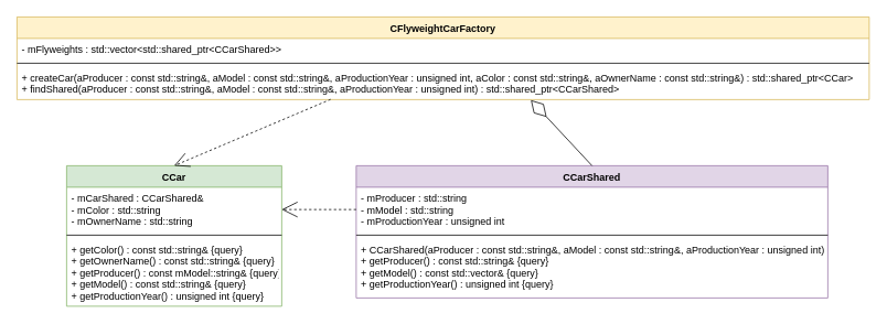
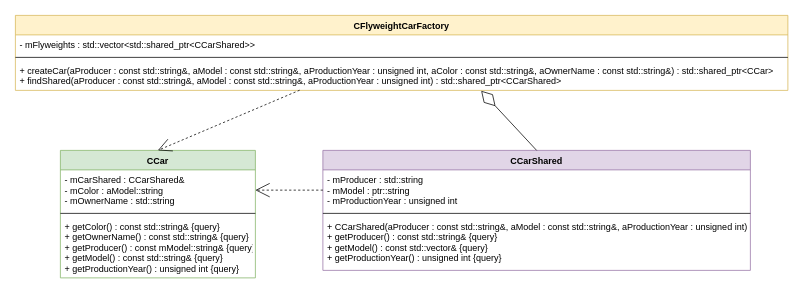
  <mxCell id="0" />
  <mxCell id="1" parent="0" />
  <mxCell id="2" value="CFlyweightCarFactory" style="swimlane;fontStyle=1;align=center;verticalAlign=top;childLayout=stackLayout;horizontal=1;startSize=26;horizontalStack=0;resizeParent=1;resizeParentMax=0;resizeLast=0;collapsible=1;marginBottom=0;fillColor=#fff2cc;strokeColor=#d6b656;" vertex="1" parent="1"><mxGeometry x="20" y="20" width="1030" height="100" as="geometry" /></mxCell>
  <mxCell id="3" value="- mFlyweights : std::vector&lt;std::shared_ptr&lt;CCarShared&gt;&gt;" style="text;strokeColor=none;fillColor=none;align=left;verticalAlign=top;spacingLeft=4;spacingRight=4;overflow=hidden;rotatable=0;points=[[0,0.5],[1,0.5]];portConstraint=eastwest;" vertex="1" parent="2"><mxGeometry y="26" width="1030" height="26" as="geometry" /></mxCell>
  <mxCell id="4" value="" style="line;strokeWidth=1;fillColor=none;align=left;verticalAlign=middle;spacingTop=-1;spacingLeft=3;spacingRight=3;rotatable=0;labelPosition=right;points=[];portConstraint=eastwest;" vertex="1" parent="2"><mxGeometry y="52" width="1030" height="8" as="geometry" /></mxCell>
  <mxCell id="5" value="+ createCar(aProducer : const std::string&amp;, aModel : const std::string&amp;, aProductionYear : unsigned int, aColor : const std::string&amp;, aOwnerName : const std::string&amp;) : std::shared_ptr&lt;CCar&gt;&#10;+ findShared(aProducer : const std::string&amp;, aModel : const std::string&amp;, aProductionYear : unsigned int) : std::shared_ptr&lt;CCarShared&gt;&#10;" style="text;strokeColor=none;fillColor=none;align=left;verticalAlign=top;spacingLeft=4;spacingRight=4;overflow=hidden;rotatable=0;points=[[0,0.5],[1,0.5]];portConstraint=eastwest;" vertex="1" parent="2"><mxGeometry y="60" width="1030" height="40" as="geometry" /></mxCell>
  <mxCell id="6" value="CCarShared" style="swimlane;fontStyle=1;align=center;verticalAlign=top;childLayout=stackLayout;horizontal=1;startSize=26;horizontalStack=0;resizeParent=1;resizeParentMax=0;resizeLast=0;collapsible=1;marginBottom=0;fillColor=#e1d5e7;strokeColor=#9673a6;" vertex="1" parent="1"><mxGeometry x="430" y="200" width="570" height="160" as="geometry" /></mxCell>
- <mxCell id="7" value="- mProducer : std::string&#10;- mModel : std::string&#10;- mProductionYear : unsigned int" style="text;strokeColor=none;fillColor=none;align=left;verticalAlign=top;spacingLeft=4;spacingRight=4;overflow=hidden;rotatable=0;points=[[0,0.5],[1,0.5]];portConstraint=eastwest;" vertex="1" parent="6"><mxGeometry y="26" width="570" height="54" as="geometry" /></mxCell>
+ <mxCell id="7" value="- mProducer : std::string&#10;- mModel : ptr::string&#10;- mProductionYear : unsigned int" style="text;strokeColor=none;fillColor=none;align=left;verticalAlign=top;spacingLeft=4;spacingRight=4;overflow=hidden;rotatable=0;points=[[0,0.5],[1,0.5]];portConstraint=eastwest;" vertex="1" parent="6"><mxGeometry y="26" width="570" height="54" as="geometry" /></mxCell>
  <mxCell id="8" value="" style="line;strokeWidth=1;fillColor=none;align=left;verticalAlign=middle;spacingTop=-1;spacingLeft=3;spacingRight=3;rotatable=0;labelPosition=right;points=[];portConstraint=eastwest;" vertex="1" parent="6"><mxGeometry y="80" width="570" height="8" as="geometry" /></mxCell>
  <mxCell id="9" value="+ CCarShared(aProducer : const std::string&amp;, aModel : const std::string&amp;, aProductionYear : unsigned int)&#10;+ getProducer() : const std::string&amp; {query}&#10;+ getModel() : const std::vector&amp; {query}&#10;+ getProductionYear() : unsigned int {query}" style="text;strokeColor=none;fillColor=none;align=left;verticalAlign=top;spacingLeft=4;spacingRight=4;overflow=hidden;rotatable=0;points=[[0,0.5],[1,0.5]];portConstraint=eastwest;" vertex="1" parent="6"><mxGeometry y="88" width="570" height="72" as="geometry" /></mxCell>
  <mxCell id="10" value="CCar" style="swimlane;fontStyle=1;align=center;verticalAlign=top;childLayout=stackLayout;horizontal=1;startSize=26;horizontalStack=0;resizeParent=1;resizeParentMax=0;resizeLast=0;collapsible=1;marginBottom=0;fillColor=#d5e8d4;strokeColor=#82b366;" vertex="1" parent="1"><mxGeometry x="80" y="200" width="260" height="170" as="geometry" /></mxCell>
- <mxCell id="11" value="- mCarShared : CCarShared&amp; &#10;- mColor : std::string &#10;- mOwnerName : std::string" style="text;strokeColor=none;fillColor=none;align=left;verticalAlign=top;spacingLeft=4;spacingRight=4;overflow=hidden;rotatable=0;points=[[0,0.5],[1,0.5]];portConstraint=eastwest;" vertex="1" parent="10"><mxGeometry y="26" width="260" height="54" as="geometry" /></mxCell>
+ <mxCell id="11" value="- mCarShared : CCarShared&amp; &#10;- mColor : aModel::string &#10;- mOwnerName : std::string" style="text;strokeColor=none;fillColor=none;align=left;verticalAlign=top;spacingLeft=4;spacingRight=4;overflow=hidden;rotatable=0;points=[[0,0.5],[1,0.5]];portConstraint=eastwest;" vertex="1" parent="10"><mxGeometry y="26" width="260" height="54" as="geometry" /></mxCell>
  <mxCell id="12" value="" style="line;strokeWidth=1;fillColor=none;align=left;verticalAlign=middle;spacingTop=-1;spacingLeft=3;spacingRight=3;rotatable=0;labelPosition=right;points=[];portConstraint=eastwest;" vertex="1" parent="10"><mxGeometry y="80" width="260" height="8" as="geometry" /></mxCell>
  <mxCell id="13" value="+ getColor() : const std::string&amp; {query}&#10;+ getOwnerName() : const std::string&amp; {query}&#10;+ getProducer() : const mModel::string&amp; {query}&#10;+ getModel() : const std::string&amp; {query}&#10;+ getProductionYear() : unsigned int {query}" style="text;strokeColor=none;fillColor=none;align=left;verticalAlign=top;spacingLeft=4;spacingRight=4;overflow=hidden;rotatable=0;points=[[0,0.5],[1,0.5]];portConstraint=eastwest;" vertex="1" parent="10"><mxGeometry y="88" width="260" height="82" as="geometry" /></mxCell>
  <mxCell id="14" value="" style="endArrow=open;html=1;exitX=0.368;exitY=0.994;exitDx=0;exitDy=0;exitPerimeter=0;entryX=0.5;entryY=0;entryDx=0;entryDy=0;endFill=0;dashed=1;endSize=16;" edge="1" parent="1" source="5" target="10"><mxGeometry width="50" height="50" relative="1" as="geometry"><mxPoint x="410" y="470" as="sourcePoint" /><mxPoint x="460" y="420" as="targetPoint" /></mxGeometry></mxCell>
  <mxCell id="15" value="" style="endArrow=none;html=1;exitX=0.603;exitY=1.015;exitDx=0;exitDy=0;exitPerimeter=0;entryX=0.5;entryY=0;entryDx=0;entryDy=0;endFill=0;endSize=25;startArrow=diamondThin;startFill=0;startSize=25;" edge="1" parent="1" source="5" target="6"><mxGeometry width="50" height="50" relative="1" as="geometry"><mxPoint x="404.92" y="129" as="sourcePoint" /><mxPoint x="220" y="210" as="targetPoint" /></mxGeometry></mxCell>
  <mxCell id="16" value="" style="endArrow=open;html=1;entryX=1;entryY=0.5;entryDx=0;entryDy=0;exitX=0;exitY=0.5;exitDx=0;exitDy=0;endSize=17;endFill=0;dashed=1;" edge="1" parent="1" source="7" target="11"><mxGeometry width="50" height="50" relative="1" as="geometry"><mxPoint x="340" y="460" as="sourcePoint" /><mxPoint x="390" y="410" as="targetPoint" /></mxGeometry></mxCell>
